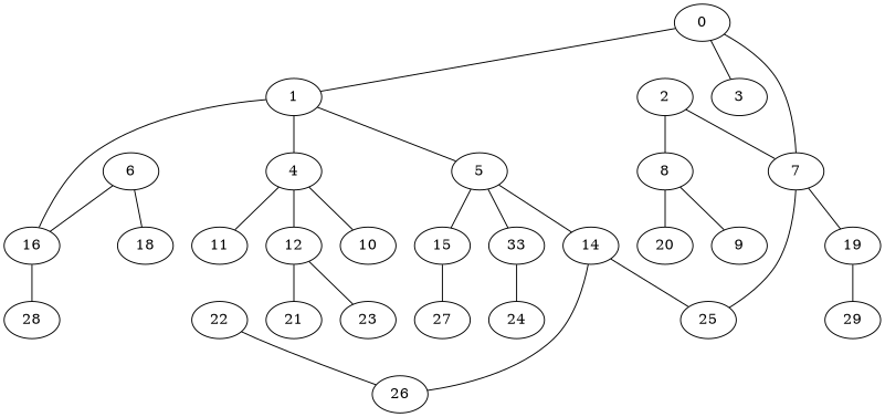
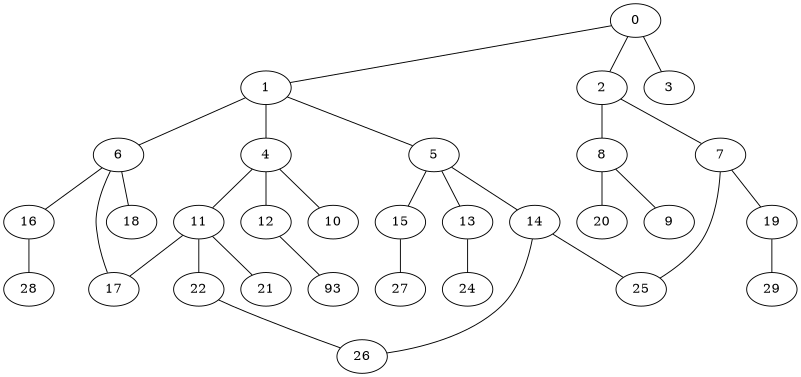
  graph {
    0
    1
    2
    3
    4
    5
    6
    8
    7
    10
    11
    12
-   13 [label=33]
+   13
    14
    15
    16
    18
+   17
    9
    20
    19
    25
    21
    22
-   23
+   23 [label=93]
    24
    26
    27
    28
    29
    0 -- 1
-   0 -- 7
+   0 -- 2
    0 -- 3
    1 -- 4
    1 -- 5
-   1 -- 16
+   1 -- 6
    2 -- 8
    2 -- 7
    4 -- 10
    4 -- 11
    4 -- 12
    5 -- 13
    5 -- 14
    5 -- 15
    6 -- 16
    6 -- 18
+   6 -- 17
    8 -- 9
    8 -- 20
    7 -- 19
    7 -- 25
-   12 -- 21
+   11 -- 17
+   11 -- 21
+   11 -- 22
    12 -- 23
    13 -- 24
    14 -- 25
    14 -- 26
    15 -- 27
    16 -- 28
    19 -- 29
    22 -- 26
  }
